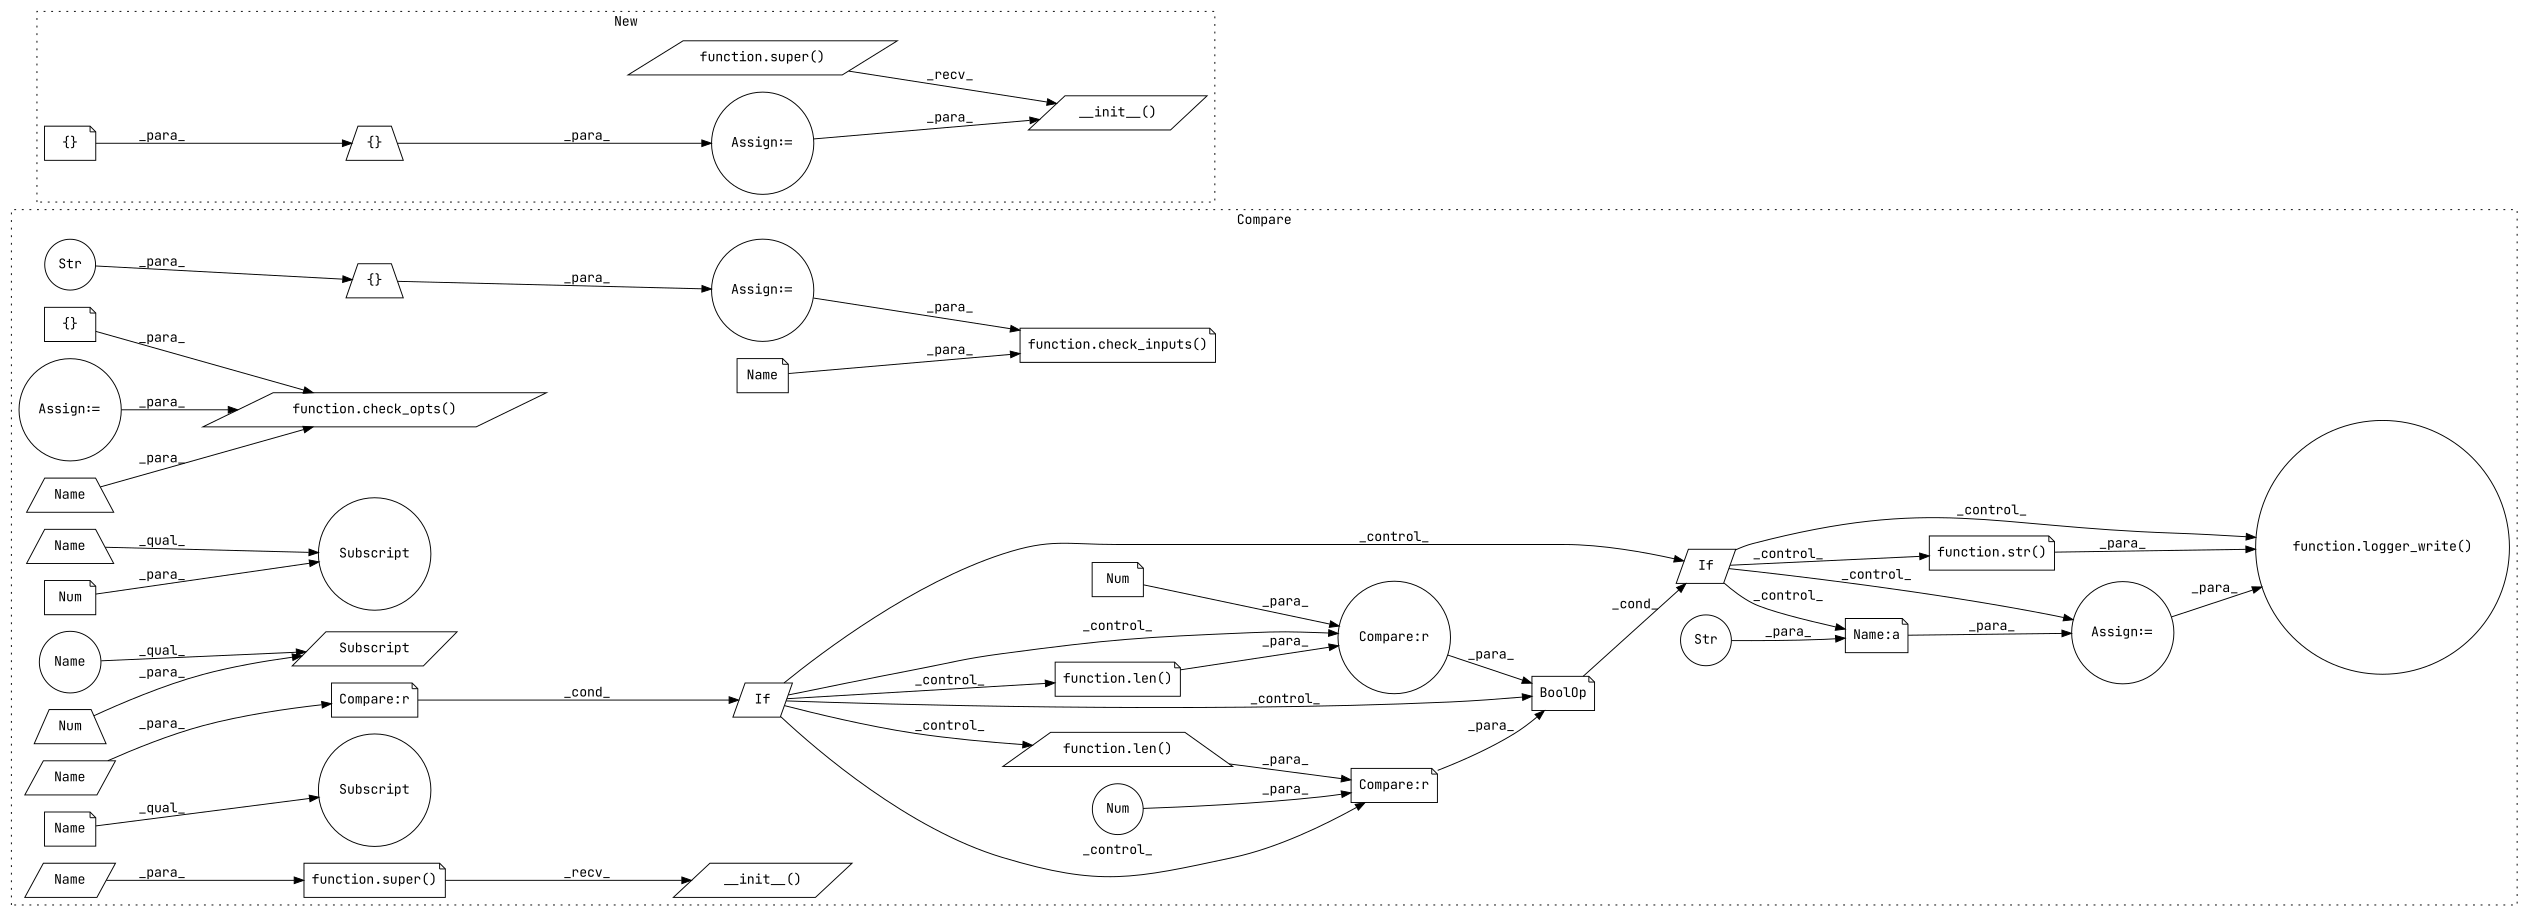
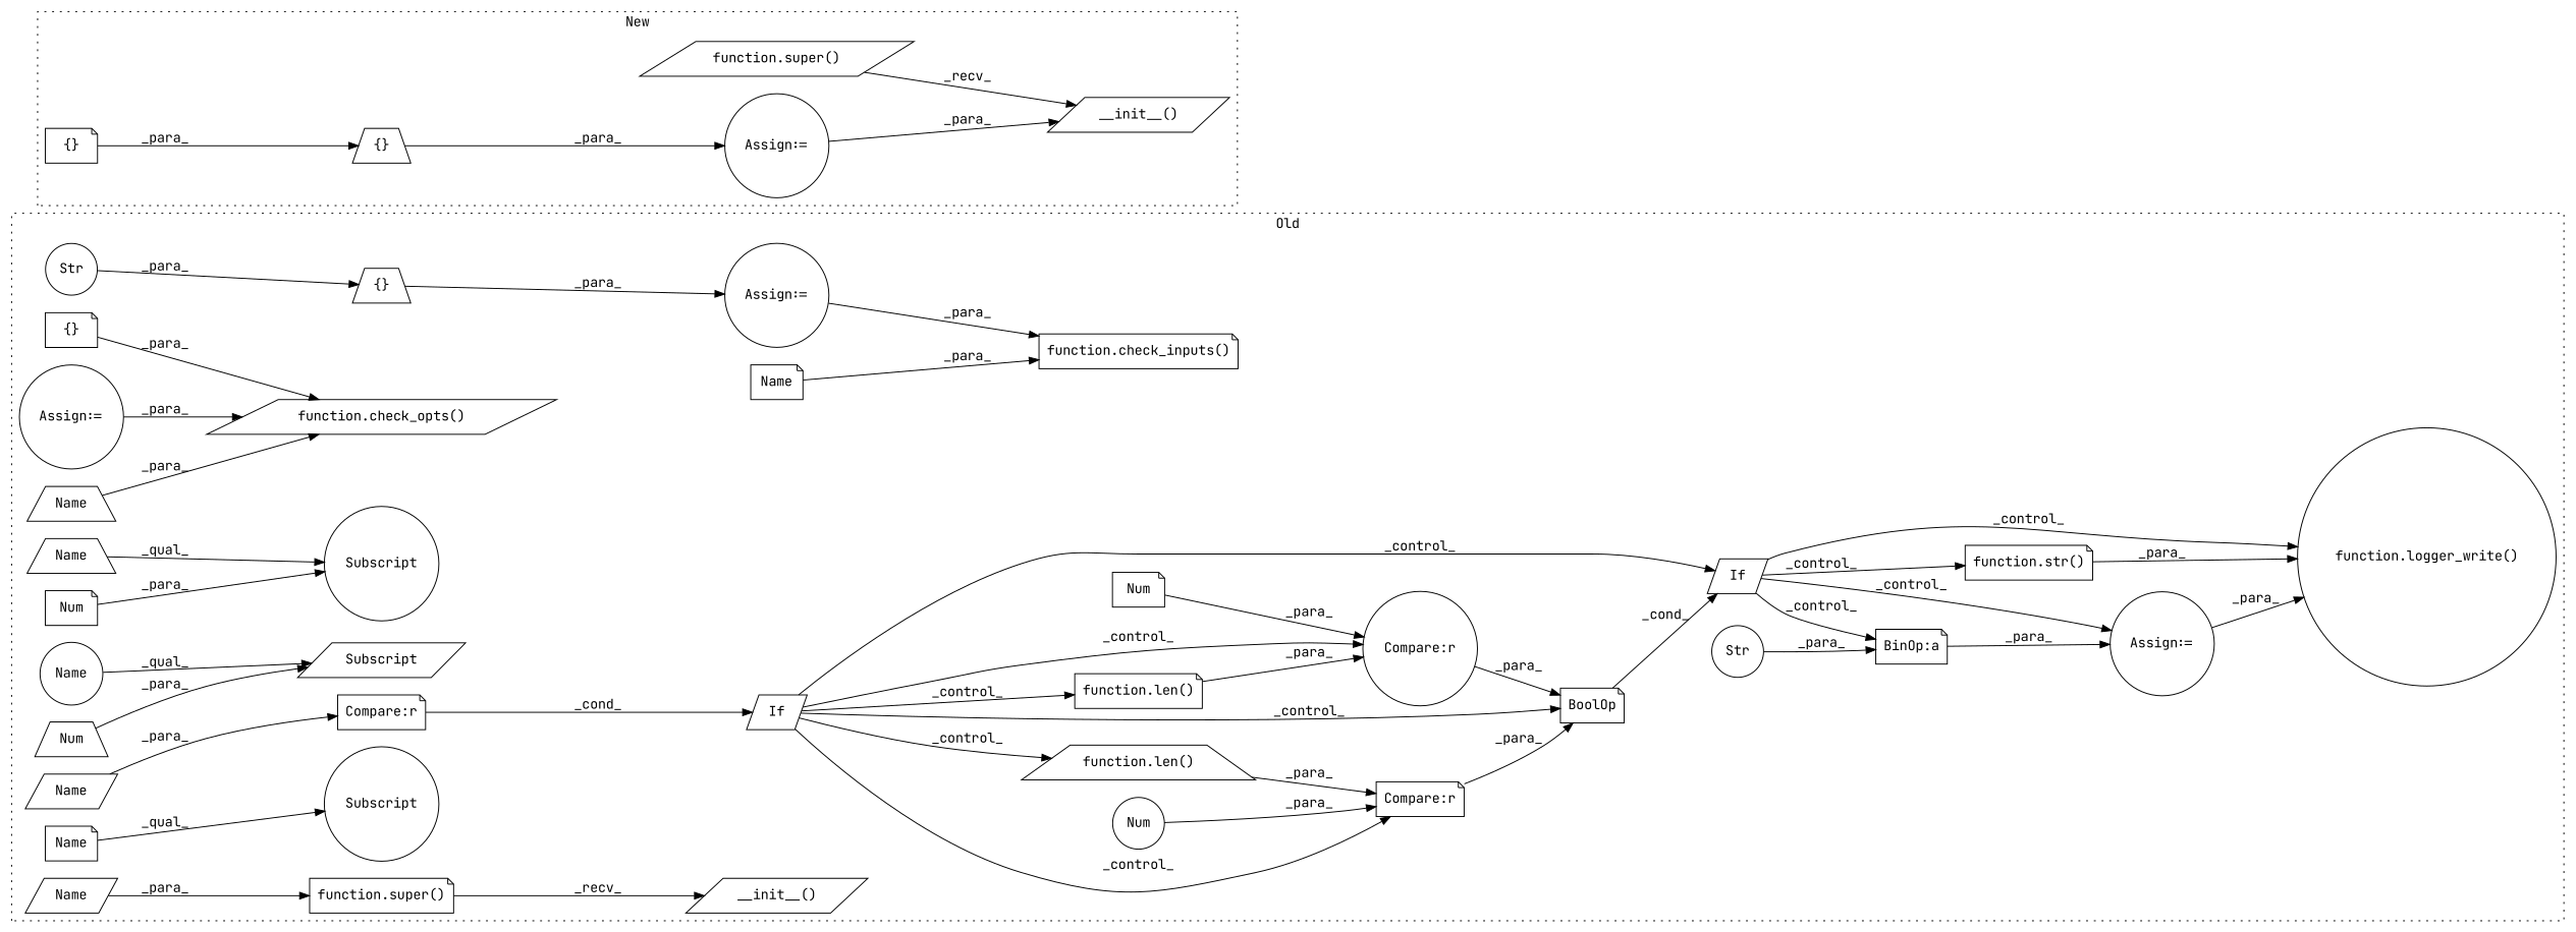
  digraph {
    fontname="JetBrains Mono"
    rankdir=LR
    node [a=75 fontname="JetBrains Mono" l=3 s=62887 shape=note]
    edge [fontname="JetBrains Mono"]
    n1 [a=72 l=62 label=BoolOp]
    n2 [a=96 label=If s=62884 shape=parallelogram]
    n3 [a=68 label="Assign:=" s=62975 shape=circle]
    n4 [a=40 l=29 label="Compare:r" shape=circle]
    n5 [a=76 l=1 label=Num s=62915]
    n6 [a=40 l=29 label="Compare:r" s=62920]
    n7 [a=76 l=1 label=Num s=62948 shape=circle]
-   n8 [a=82 label="Name:a" s=63233]
+   n8 [a=82 label="BinOp:a" s=63233]
    n9 [a=66 l=233 label=Str s=63000 shape=circle]
    n10 [a=40 l=23 label="Compare:r" s=62820]
    n11 [a=63 l="14,0" label=Subscript s="63241,0" shape=parallelogram]
    n12 [l="4,2" label="function.str()" s="63237,63261"]
    n13 [a=63 l="14,0" label=Subscript s="62924,0" shape=circle]
    n14 [a=76 l=1 label=Num s=63253 shape=trapezium]
    n15 [a=63 l="14,0" label=Subscript s="62891,0" shape=circle]
    n16 [l="26,30" label="function.check_inputs()" s="62679,62749"]
    n17 [a=59 l="1,0" label="{}" s="62621,62636" shape=trapezium]
    n18 [a=66 l=14 label=Str s=62622 shape=circle]
    n19 [a=95 l="14,11" label="{}" s="62208,62377"]
    n20 [l="24,10" label="function.check_opts()" s="62457,62529" shape=parallelogram]
    n21 [l="6,1" label="function.super()" s="62020,62046"]
    n22 [l="13,17" label="function.logger_write()" s="63299,63319" shape=circle]
    n23 [l="4,1" label="function.len()" s="62887,62911"]
    n24 [a=96 label=If s=62817 shape=parallelogram]
    n25 [a=76 l=1 label=Num s=62903]
    n26 [l="4,1" label="function.len()" s="62920,62944" shape=trapezium]
    n27 [l=38 label="__init__()" s=62020 shape=parallelogram]
    n28 [a=68 label="Assign:=" s=62120 shape=circle]
    n29 [a=68 label="Assign:=" s=62618 shape=circle]
    n30 [a=87 l=11 label=Name s=62738]
    n31 [a=87 l=11 label=Name s=62891 shape=trapezium]
    n32 [a=87 l=11 label=Name s=62820 shape=parallelogram]
    n33 [a=87 l=11 label=Name s=62924]
    n34 [a=87 l=11 label=Name s=63241 shape=circle]
    n35 [a=87 l=4 label=Name s=62481 shape=trapezium]
    n36 [a=87 l=4 label=Name s=62042 shape=parallelogram]
    n37 [l=7 label="function.super()" s=42479 shape=parallelogram]
    n38 [l="17,11" label="__init__()" s="42479,42511" shape=parallelogram]
    n39 [a=59 l="1,0" label="{}" s="42417,42469" shape=trapezium]
    n40 [a=68 label="Assign:=" s=42414 shape=circle]
    n41 [a=95 l="1,1" label="{}" s="42418,42468"]
    subgraph cluster_1 {
-     label=Compare
+     label=Old
      style=dotted
      n1
      n2
      n3
      n4
      n5
      n6
      n7
      n8
      n9
      n10
      n11
      n12
      n13
      n14
      n15
      n16
      n17
      n18
      n19
      n20
      n21
      n22
      n23
      n24
      n25
      n26
      n27
      n28
      n29
      n30
      n31
      n32
      n33
      n34
      n35
      n36
    }
    subgraph cluster_2 {
      label=New
      style=dotted
      n37
      n38
      n39
      n40
      n41
    }
    n1 -> n2 [label=_cond_]
    n2 -> n3 [label=_control_]
    n2 -> n8 [label=_control_]
    n2 -> n12 [label=_control_]
    n2 -> n22 [label=_control_]
    n3 -> n22 [label=_para_]
    n4 -> n1 [label=_para_]
    n5 -> n4 [label=_para_]
    n6 -> n1 [label=_para_]
    n7 -> n6 [label=_para_]
    n8 -> n3 [label=_para_]
    n9 -> n8 [label=_para_]
    n10 -> n24 [label=_cond_]
    n12 -> n22 [label=_para_]
    n14 -> n11 [label=_para_]
    n17 -> n29 [label=_para_]
    n18 -> n17 [label=_para_]
    n19 -> n20 [label=_para_]
    n21 -> n27 [label=_recv_]
    n23 -> n4 [label=_para_]
    n24 -> n1 [label=_control_]
    n24 -> n2 [label=_control_]
    n24 -> n4 [label=_control_]
    n24 -> n6 [label=_control_]
    n24 -> n23 [label=_control_]
    n24 -> n26 [label=_control_]
    n25 -> n15 [label=_para_]
    n26 -> n6 [label=_para_]
    n28 -> n20 [label=_para_]
    n29 -> n16 [label=_para_]
    n30 -> n16 [label=_para_]
    n31 -> n15 [label=_qual_]
    n32 -> n10 [label=_para_]
    n33 -> n13 [label=_qual_]
    n34 -> n11 [label=_qual_]
    n35 -> n20 [label=_para_]
    n36 -> n21 [label=_para_]
    n37 -> n38 [label=_recv_]
    n39 -> n40 [label=_para_]
    n40 -> n38 [label=_para_]
    n41 -> n39 [label=_para_]
  }
